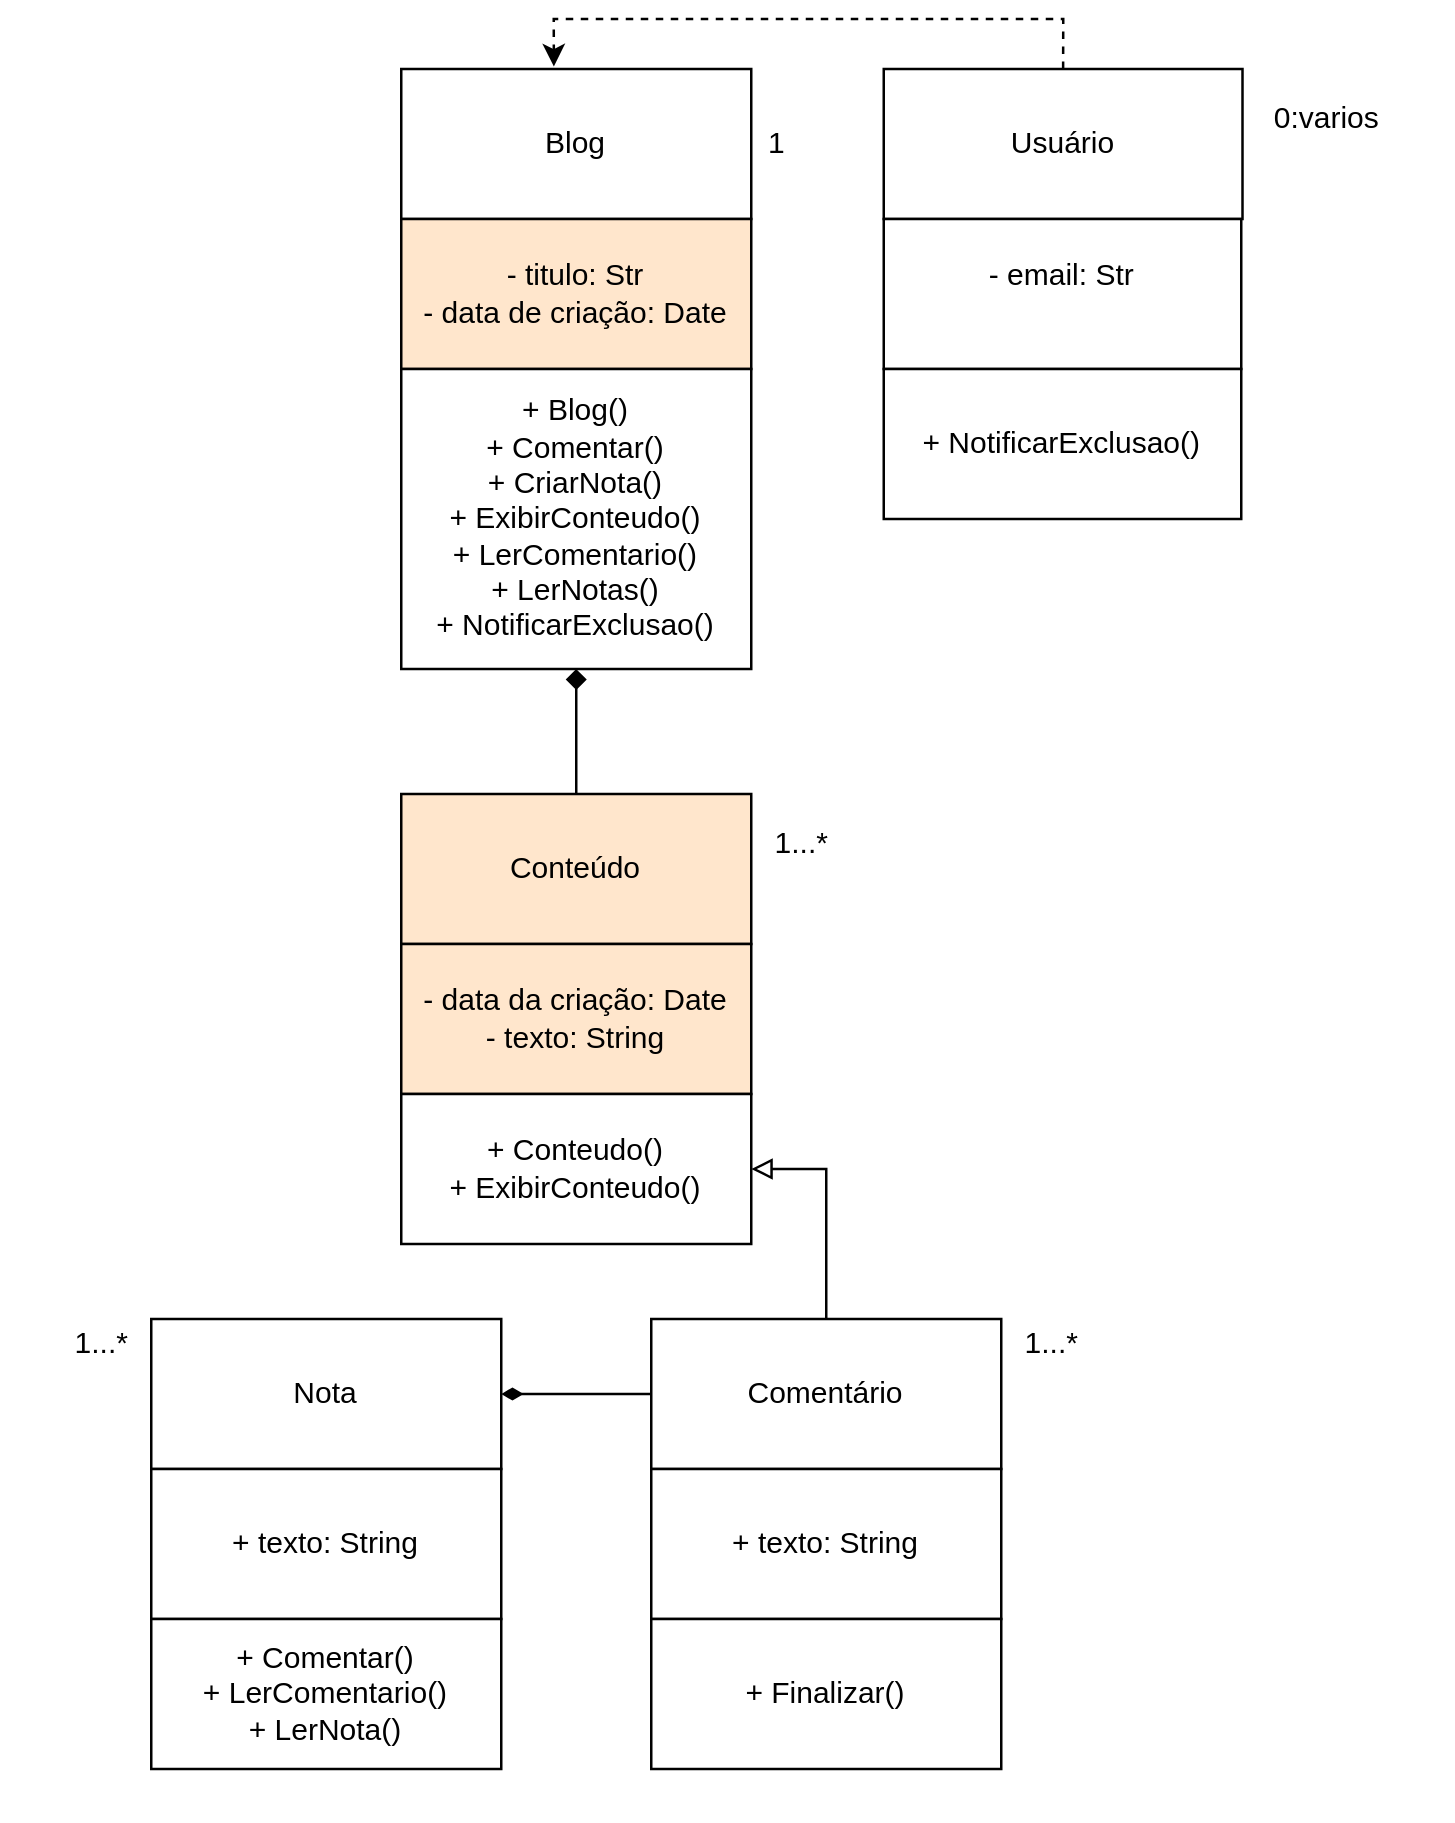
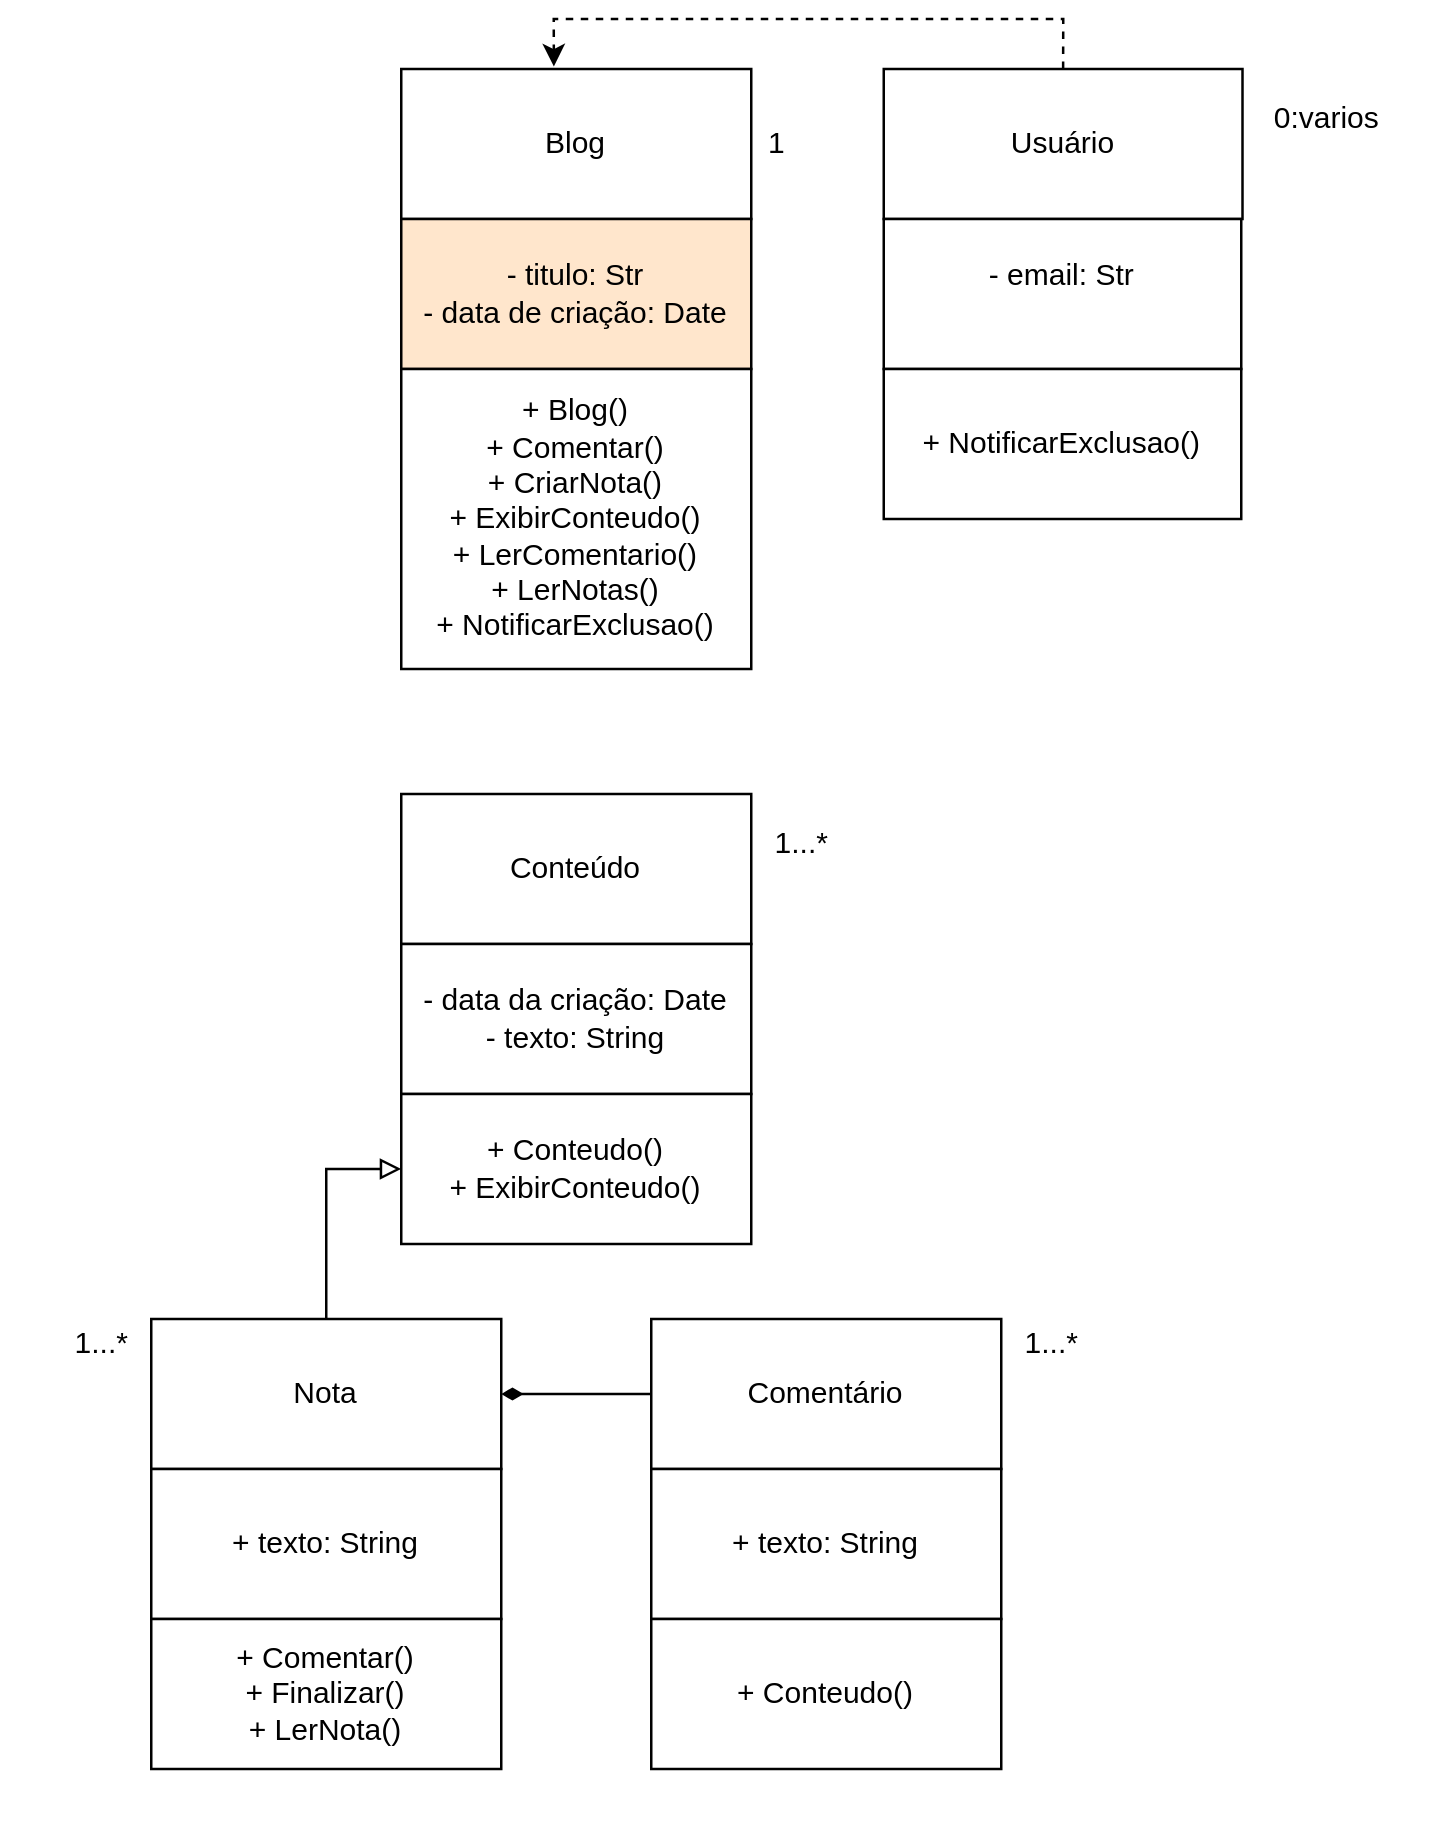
  <mxCell id="0" />
  <mxCell id="1" parent="0" />
  <mxCell id="2" value="Blog" style="rounded=0;whiteSpace=wrap;html=1;" vertex="1" parent="1"><mxGeometry x="160" y="20" width="140" height="60" as="geometry" /></mxCell>
  <mxCell id="3" style="edgeStyle=orthogonalEdgeStyle;rounded=0;orthogonalLoop=1;jettySize=auto;html=1;exitX=0.5;exitY=0;exitDx=0;exitDy=0;entryX=0.436;entryY=-0.017;entryDx=0;entryDy=0;entryPerimeter=0;dashed=1;" edge="1" parent="1" source="4" target="2"><mxGeometry relative="1" as="geometry" /></mxCell>
  <mxCell id="4" value="Usuário" style="rounded=0;whiteSpace=wrap;html=1;" vertex="1" parent="1"><mxGeometry x="353" y="20" width="143.5" height="60" as="geometry" /></mxCell>
- <mxCell id="5" style="edgeStyle=orthogonalEdgeStyle;rounded=0;orthogonalLoop=1;jettySize=auto;html=1;exitX=0.5;exitY=0;exitDx=0;exitDy=0;entryX=0.5;entryY=1;entryDx=0;entryDy=0;endArrow=diamond;endFill=1;" edge="1" parent="1" source="6" target="11"><mxGeometry relative="1" as="geometry" /></mxCell>
- <mxCell id="6" value="Conteúdo" style="rounded=0;whiteSpace=wrap;html=1;fillColor=#ffe6cc;" vertex="1" parent="1"><mxGeometry x="160" y="310" width="140" height="60" as="geometry" /></mxCell>
+ <mxCell id="6" value="Conteúdo" style="rounded=0;whiteSpace=wrap;html=1;" vertex="1" parent="1"><mxGeometry x="160" y="310" width="140" height="60" as="geometry" /></mxCell>
  <mxCell id="7" value="- titulo: Str&lt;br&gt;- data de criação: Date" style="rounded=0;whiteSpace=wrap;html=1;fillColor=#ffe6cc;" vertex="1" parent="1"><mxGeometry x="160" y="80" width="140" height="60" as="geometry" /></mxCell>
  <mxCell id="8" value="- email: Str&lt;br&gt;&lt;span style=&quot;color: rgba(0 , 0 , 0 , 0) ; font-family: monospace ; font-size: 0px&quot;&gt;%3CmxGraphModel%3E%3Croot%3E%3CmxCell%20id%3D%220%22%2F%3E%3CmxCell%20id%3D%221%22%20parent%3D%220%22%2F%3E%3CmxCell%20id%3D%222%22%20value%3D%22-%20titulo%26lt%3Bbr%26gt%3B-%20data%20de%20cria%C3%A7%C3%A3o%26lt%3Bbr%26gt%3B-%20conteudo%22%20style%3D%22rounded%3D0%3BwhiteSpace%3Dwrap%3Bhtml%3D1%3B%22%20vertex%3D%221%22%20parent%3D%221%22%3E%3CmxGeometry%20x%3D%22-750%22%20y%3D%22-950%22%20width%3D%22120%22%20height%3D%2260%22%20as%3D%22geometry%22%2F%3E%3C%2FmxCell%3E%3C%2Froot%3E%3C%2FmxGraphModel%3E&lt;/span&gt;" style="rounded=0;whiteSpace=wrap;html=1;" vertex="1" parent="1"><mxGeometry x="353" y="80" width="143" height="60" as="geometry" /></mxCell>
- <mxCell id="9" value="- data da criação: Date&lt;br&gt;- texto: String" style="rounded=0;whiteSpace=wrap;html=1;fillColor=#ffe6cc;" vertex="1" parent="1"><mxGeometry x="160" y="370" width="140" height="60" as="geometry" /></mxCell>
+ <mxCell id="9" value="- data da criação: Date&lt;br&gt;- texto: String" style="rounded=0;whiteSpace=wrap;html=1;" vertex="1" parent="1"><mxGeometry x="160" y="370" width="140" height="60" as="geometry" /></mxCell>
  <mxCell id="10" value="+ NotificarExclusao()" style="rounded=0;whiteSpace=wrap;html=1;" vertex="1" parent="1"><mxGeometry x="353" y="140" width="143" height="60" as="geometry" /></mxCell>
  <mxCell id="11" value="+ Blog()&lt;br&gt;+ Comentar()&lt;br&gt;+ CriarNota()&lt;br&gt;+ ExibirConteudo()&lt;br&gt;+ LerComentario()&lt;br&gt;+ LerNotas()&lt;br&gt;+ NotificarExclusao()" style="rounded=0;whiteSpace=wrap;html=1;" vertex="1" parent="1"><mxGeometry x="160" y="140" width="140" height="120" as="geometry" /></mxCell>
  <mxCell id="12" value="+ Conteudo()&lt;br&gt;+ ExibirConteudo()" style="rounded=0;whiteSpace=wrap;html=1;" vertex="1" parent="1"><mxGeometry x="160" y="430" width="140" height="60" as="geometry" /></mxCell>
+ <mxCell id="13" style="edgeStyle=orthogonalEdgeStyle;rounded=0;orthogonalLoop=1;jettySize=auto;html=1;entryX=0;entryY=0.5;entryDx=0;entryDy=0;endArrow=block;endFill=0;" edge="1" parent="1" source="14" target="12"><mxGeometry relative="1" as="geometry" /></mxCell>
  <mxCell id="14" value="Nota" style="rounded=0;whiteSpace=wrap;html=1;" vertex="1" parent="1"><mxGeometry x="60" y="520" width="140" height="60" as="geometry" /></mxCell>
  <mxCell id="15" value="+ texto: String" style="rounded=0;whiteSpace=wrap;html=1;" vertex="1" parent="1"><mxGeometry x="60" y="580" width="140" height="60" as="geometry" /></mxCell>
- <mxCell id="16" style="edgeStyle=orthogonalEdgeStyle;rounded=0;orthogonalLoop=1;jettySize=auto;html=1;exitX=0.5;exitY=0;exitDx=0;exitDy=0;entryX=1;entryY=0.5;entryDx=0;entryDy=0;endArrow=block;endFill=0;" edge="1" parent="1" source="18" target="12"><mxGeometry relative="1" as="geometry" /></mxCell>
  <mxCell id="17" style="edgeStyle=orthogonalEdgeStyle;rounded=0;orthogonalLoop=1;jettySize=auto;html=1;exitX=0;exitY=0.5;exitDx=0;exitDy=0;entryX=1;entryY=0.5;entryDx=0;entryDy=0;endArrow=diamondThin;endFill=1;" edge="1" parent="1" source="18" target="14"><mxGeometry relative="1" as="geometry" /></mxCell>
  <mxCell id="18" value="Comentário" style="rounded=0;whiteSpace=wrap;html=1;" vertex="1" parent="1"><mxGeometry x="260" y="520" width="140" height="60" as="geometry" /></mxCell>
  <mxCell id="19" value="+ texto: String" style="rounded=0;whiteSpace=wrap;html=1;" vertex="1" parent="1"><mxGeometry x="260" y="580" width="140" height="60" as="geometry" /></mxCell>
- <mxCell id="20" value="+ Comentar()&lt;br&gt;+ LerComentario()&lt;br&gt;+ LerNota()" style="rounded=0;whiteSpace=wrap;html=1;" vertex="1" parent="1"><mxGeometry x="60" y="640" width="140" height="60" as="geometry" /></mxCell>
- <mxCell id="21" value="+ Finalizar()" style="rounded=0;whiteSpace=wrap;html=1;" vertex="1" parent="1"><mxGeometry x="260" y="640" width="140" height="60" as="geometry" /></mxCell>
+ <mxCell id="20" value="+ Comentar()&lt;br&gt;+ Finalizar()&lt;br&gt;+ LerNota()" style="rounded=0;whiteSpace=wrap;html=1;" vertex="1" parent="1"><mxGeometry x="60" y="640" width="140" height="60" as="geometry" /></mxCell>
+ <mxCell id="21" value="+ Conteudo()" style="rounded=0;whiteSpace=wrap;html=1;" vertex="1" parent="1"><mxGeometry x="260" y="640" width="140" height="60" as="geometry" /></mxCell>
  <mxCell id="22" value="0:varios" style="text;html=1;align=center;verticalAlign=middle;resizable=0;points=[];autosize=1;strokeColor=none;fillColor=none;" vertex="1" parent="1"><mxGeometry x="500" y="30" width="60" height="20" as="geometry" /></mxCell>
  <mxCell id="23" value="1" style="text;html=1;align=center;verticalAlign=middle;resizable=0;points=[];autosize=1;strokeColor=none;fillColor=none;" vertex="1" parent="1"><mxGeometry x="300" y="40" width="20" height="20" as="geometry" /></mxCell>
  <mxCell id="24" value="1...*" style="text;html=1;align=center;verticalAlign=middle;resizable=0;points=[];autosize=1;strokeColor=none;fillColor=none;" vertex="1" parent="1"><mxGeometry x="300" y="320" width="40" height="20" as="geometry" /></mxCell>
  <mxCell id="25" value="1...*" style="text;html=1;align=center;verticalAlign=middle;resizable=0;points=[];autosize=1;strokeColor=none;fillColor=none;" vertex="1" parent="1"><mxGeometry x="20" y="520" width="40" height="20" as="geometry" /></mxCell>
  <mxCell id="26" value="1...*" style="text;html=1;align=center;verticalAlign=middle;resizable=0;points=[];autosize=1;strokeColor=none;fillColor=none;" vertex="1" parent="1"><mxGeometry x="400" y="520" width="40" height="20" as="geometry" /></mxCell>
